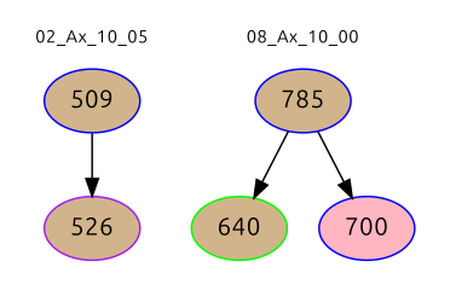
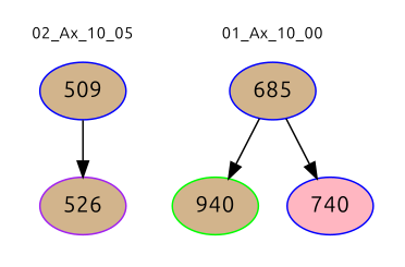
  digraph {
    fontname=Ubuntu
    node [color=blue fillcolor=tan fontname=Ubuntu style=filled]
    edge [color=black fontname=Ubuntu]
    n1 [label=509]
    n2 [color=purple label=526]
-   n3 [label=785]
-   n4 [color=green label=640]
-   n5 [fillcolor=lightpink label=700]
+   n3 [label=685]
+   n4 [color=green label=940]
+   n5 [fillcolor=lightpink label=740]
    subgraph cluster_1 {
      color=white
      fontsize=10
      label="02_Ax_10_05"
      n1
      n2
    }
    subgraph cluster_2 {
      color=white
      fontsize=10
-     label="08_Ax_10_00"
+     label="01_Ax_10_00"
      n3
      n4
      n5
    }
    n1 -> n2
    n3 -> n4
    n3 -> n5
  }
